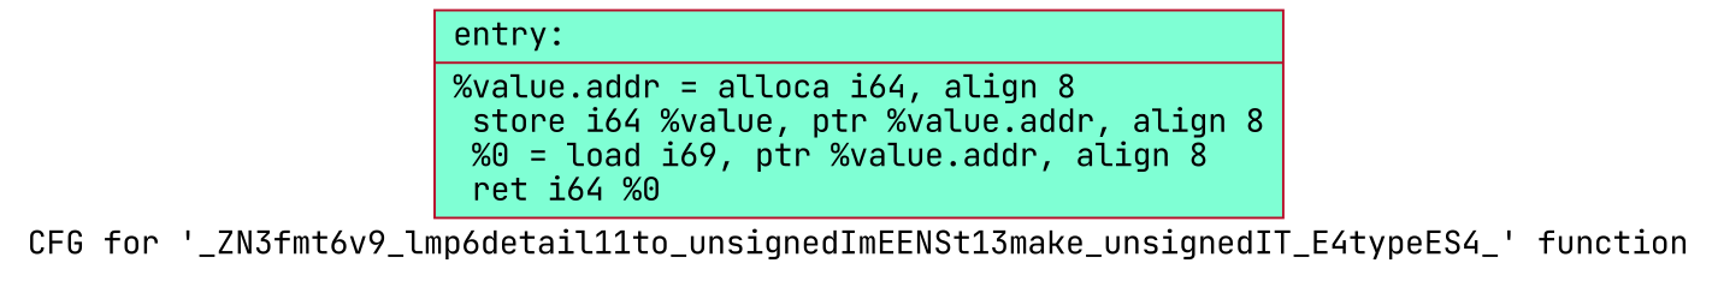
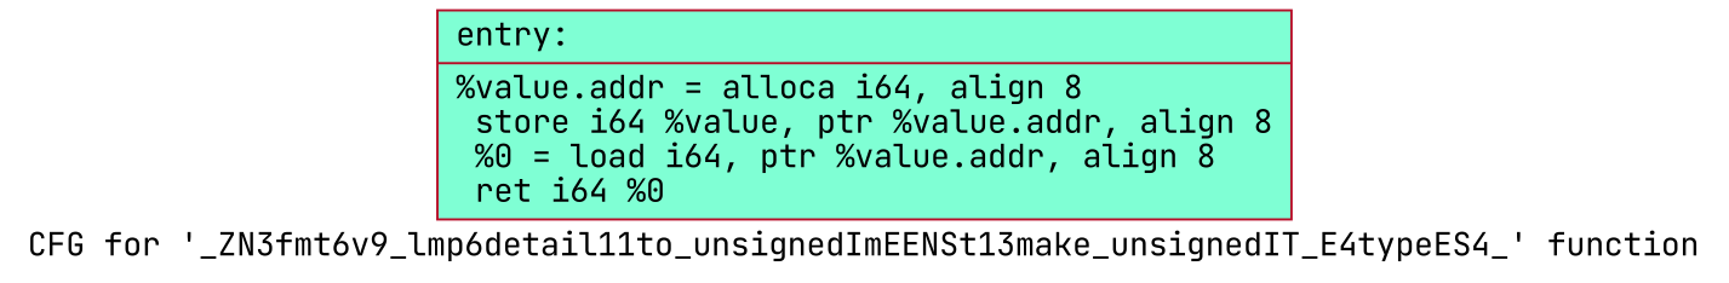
  digraph {
    label="CFG for '_ZN3fmt6v9_lmp6detail11to_unsignedImEENSt13make_unsignedIT_E4typeES4_' function"
    fontname="JetBrains Mono"
-   n1 [color="#b70d28ff" fillcolor=aquamarine fontname="JetBrains Mono" label="{entry:\l|  %value.addr = alloca i64, align 8\l  store i64 %value, ptr %value.addr, align 8\l  %0 = load i69, ptr %value.addr, align 8\l  ret i64 %0\l}" shape=record style=filled]
+   n1 [color="#b70d28ff" fillcolor=aquamarine fontname="JetBrains Mono" label="{entry:\l|  %value.addr = alloca i64, align 8\l  store i64 %value, ptr %value.addr, align 8\l  %0 = load i64, ptr %value.addr, align 8\l  ret i64 %0\l}" shape=record style=filled]
  }
